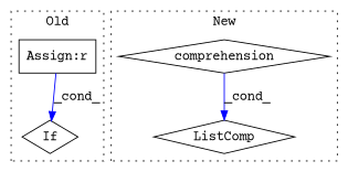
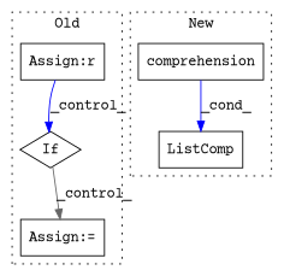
  digraph {
    fontname="Courier Prime"
    node [color=black fontname="Courier Prime" l=3 shape=diamond]
    edge [arrowhead=normal color=blue fontname="Courier Prime"]
    n1 [a=96 l="0,14" label=If s="4573,4595"]
    n2 [a=40 l=22 label="Assign:r" s=4573 shape=box]
-   n4 [a=106 l=41 label=ListComp s=1297]
-   n5 [a=45 label=comprehension s=1300]
+   n3 [a=68 label="Assign:=" s=4617 shape=box]
+   n4 [a=106 l=41 label=ListComp s=1297 shape=box]
+   n5 [a=45 label=comprehension s=1300 shape=box]
    subgraph cluster_1 {
      label=Old
      style=dotted
      n1
      n2
+     n3
    }
    subgraph cluster_2 {
      label=New
      style=dotted
      n4
      n5
    }
-   n2 -> n1 [label=_cond_]
+   n1 -> n3 [color=gray40 label=_control_]
+   n2 -> n1 [label=_control_]
    n5 -> n4 [label=_cond_]
  }
